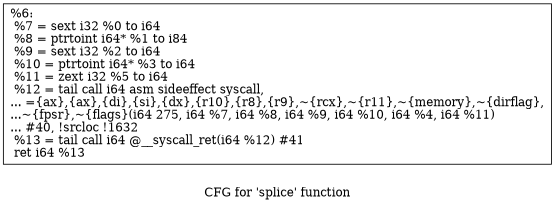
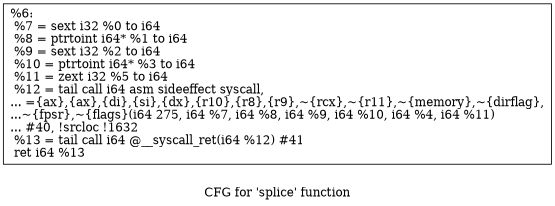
  digraph {
    label="CFG for 'splice' function"
    rankdir=LR
-   n1 [label="{%6:\l  %7 = sext i32 %0 to i64\l  %8 = ptrtoint i64* %1 to i84\l  %9 = sext i32 %2 to i64\l  %10 = ptrtoint i64* %3 to i64\l  %11 = zext i32 %5 to i64\l  %12 = tail call i64 asm sideeffect syscall,\l... =\{ax\},\{ax\},\{di\},\{si\},\{dx\},\{r10\},\{r8\},\{r9\},~\{rcx\},~\{r11\},~\{memory\},~\{dirflag\},\l...~\{fpsr\},~\{flags\}(i64 275, i64 %7, i64 %8, i64 %9, i64 %10, i64 %4, i64 %11)\l... #40, !srcloc !1632\l  %13 = tail call i64 @__syscall_ret(i64 %12) #41\l  ret i64 %13\l}" shape=record]
+   n1 [label="{%6:\l  %7 = sext i32 %0 to i64\l  %8 = ptrtoint i64* %1 to i64\l  %9 = sext i32 %2 to i64\l  %10 = ptrtoint i64* %3 to i64\l  %11 = zext i32 %5 to i64\l  %12 = tail call i64 asm sideeffect syscall,\l... =\{ax\},\{ax\},\{di\},\{si\},\{dx\},\{r10\},\{r8\},\{r9\},~\{rcx\},~\{r11\},~\{memory\},~\{dirflag\},\l...~\{fpsr\},~\{flags\}(i64 275, i64 %7, i64 %8, i64 %9, i64 %10, i64 %4, i64 %11)\l... #40, !srcloc !1632\l  %13 = tail call i64 @__syscall_ret(i64 %12) #41\l  ret i64 %13\l}" shape=record]
  }
